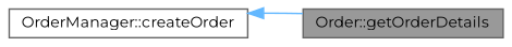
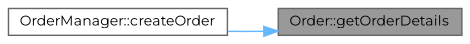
  digraph {
    rankdir=RL
    fontname=Montserrat
    node [fontname=Montserrat fontsize=10 shape=box style=filled]
    n1 [color=gray40 fillcolor=grey60 fontcolor=black height=0.2 label="Order::getOrderDetails" width=0.4]
    n2 [color=grey40 fillcolor=white height=0.2 label="OrderManager::createOrder" width=0.4]
-   n2 -> n1 [color=steelblue1 dir=back fontname=Montserrat fontsize=10 labelfontname=Helvetica labelfontsize=10 style=solid]
+   n1 -> n2 [color=steelblue1 dir=back fontname=Montserrat fontsize=10 labelfontname=Helvetica labelfontsize=10 style=solid]
  }
